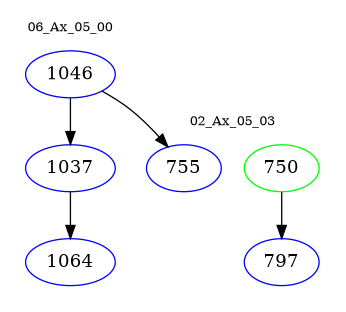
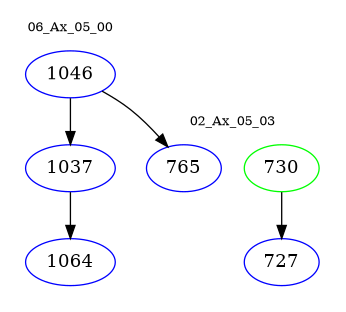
  digraph {
    node [color=blue]
    edge [color=black]
-   n1 [color=green label=750]
-   n2 [label=797]
-   n3 [label=755]
+   n1 [color=green label=730]
+   n2 [label=727]
+   n3 [label=765]
    n4 [label=1046]
    n5 [label=1037]
    n6 [label=1064]
    subgraph cluster_1 {
      color=white
      fontsize=10
      label="02_Ax_05_03"
      n1
      n2
      n3
    }
    subgraph cluster_2 {
      color=white
      fontsize=10
      label="06_Ax_05_00"
      n4
      n5
      n6
    }
    n1 -> n2
    n4 -> n3
    n4 -> n5
    n5 -> n6
  }
